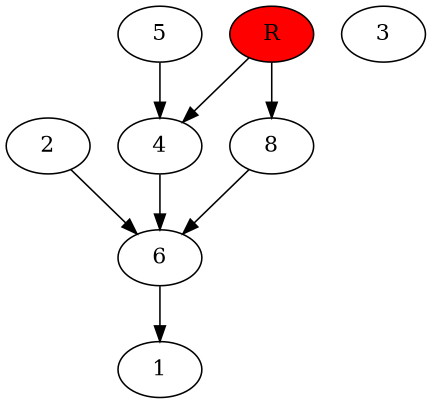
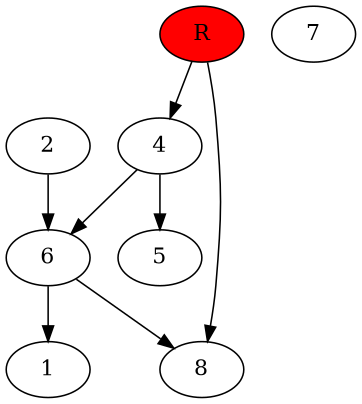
  digraph {
    2
    6
    1
    4
    5
    8
-   7 [label=3]
+   7
    R [fillcolor="#ff0000" style=filled]
    2 -> 6
    6 -> 1
    4 -> 6
-   5 -> 4
-   8 -> 6
+   4 -> 5
+   6 -> 8
    R -> 4
    R -> 8
  }
